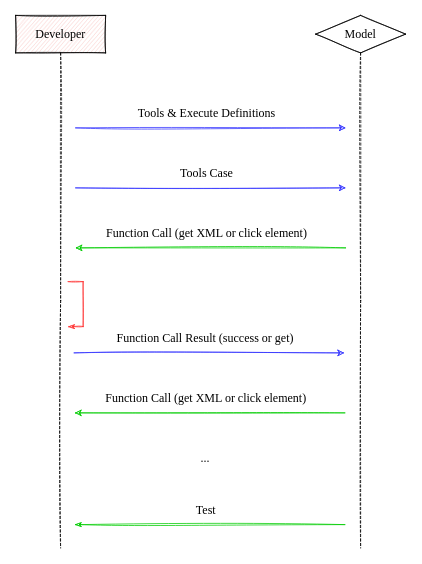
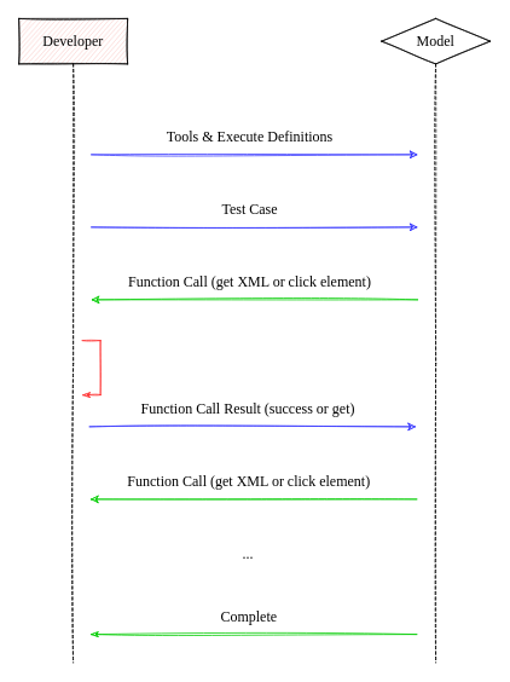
  <mxCell id="0" />
  <mxCell id="1" parent="0" />
  <mxCell id="2" style="edgeStyle=orthogonalEdgeStyle;rounded=0;orthogonalLoop=1;jettySize=auto;html=1;exitX=0.5;exitY=1;exitDx=0;exitDy=0;fontSize=16;endArrow=none;endFill=0;dashed=1;sketch=1;fontFamily=Comic Sans MS;" edge="1" parent="1" source="3"><mxGeometry relative="1" as="geometry"><mxPoint x="80" y="730" as="targetPoint" /></mxGeometry></mxCell>
  <mxCell id="3" value="Developer" style="rounded=0;whiteSpace=wrap;html=1;fontSize=16;sketch=1;fontFamily=Comic Sans MS;fillColor=#f8cecc;" vertex="1" parent="1"><mxGeometry x="20" y="20" width="120" height="50" as="geometry" /></mxCell>
  <mxCell id="4" style="edgeStyle=orthogonalEdgeStyle;rounded=0;orthogonalLoop=1;jettySize=auto;html=1;exitX=0.5;exitY=1;exitDx=0;exitDy=0;dashed=1;endArrow=none;endFill=0;fontSize=16;sketch=1;fontFamily=Comic Sans MS;" edge="1" parent="1" source="5"><mxGeometry relative="1" as="geometry"><mxPoint x="480" y="730" as="targetPoint" /></mxGeometry></mxCell>
  <mxCell id="5" value="Model" style="rhombus;whiteSpace=wrap;html=1;fontSize=16;sketch=1;fontFamily=Comic Sans MS;" vertex="1" parent="1"><mxGeometry x="420" y="20" width="120" height="50" as="geometry" /></mxCell>
  <mxCell id="6" value="" style="endArrow=classic;html=1;fontSize=16;sketch=1;fontFamily=Comic Sans MS;fillColor=#dae8fc;strokeColor=#3333FF;" edge="1" parent="1"><mxGeometry width="50" height="50" relative="1" as="geometry"><mxPoint x="100" y="170" as="sourcePoint" /><mxPoint x="460" y="170" as="targetPoint" /></mxGeometry></mxCell>
  <mxCell id="7" value="Tools &amp;amp; Execute Definitions" style="text;html=1;strokeColor=none;fillColor=none;align=center;verticalAlign=middle;whiteSpace=wrap;rounded=0;sketch=1;fontSize=16;fontFamily=Comic Sans MS;" vertex="1" parent="1"><mxGeometry x="110" y="140" width="330" height="20" as="geometry" /></mxCell>
  <mxCell id="8" value="" style="endArrow=classic;html=1;fontSize=16;sketch=1;fontFamily=Comic Sans MS;fillColor=#dae8fc;strokeColor=#3333FF;" edge="1" parent="1"><mxGeometry width="50" height="50" relative="1" as="geometry"><mxPoint x="100" y="250" as="sourcePoint" /><mxPoint x="460" y="250" as="targetPoint" /></mxGeometry></mxCell>
- <mxCell id="9" value="Tools Case" style="text;html=1;strokeColor=none;fillColor=none;align=center;verticalAlign=middle;whiteSpace=wrap;rounded=0;sketch=1;fontSize=16;fontFamily=Comic Sans MS;" vertex="1" parent="1"><mxGeometry x="110" y="220" width="330" height="20" as="geometry" /></mxCell>
+ <mxCell id="9" value="Test Case" style="text;html=1;strokeColor=none;fillColor=none;align=center;verticalAlign=middle;whiteSpace=wrap;rounded=0;sketch=1;fontSize=16;fontFamily=Comic Sans MS;" vertex="1" parent="1"><mxGeometry x="110" y="220" width="330" height="20" as="geometry" /></mxCell>
  <mxCell id="10" value="" style="endArrow=classic;html=1;fontFamily=Comic Sans MS;fontSize=16;sketch=1;fillColor=#ffe6cc;strokeColor=#00CC00;" edge="1" parent="1"><mxGeometry width="50" height="50" relative="1" as="geometry"><mxPoint x="460" y="330" as="sourcePoint" /><mxPoint x="100" y="330" as="targetPoint" /></mxGeometry></mxCell>
  <mxCell id="11" value="Function Call (get XML or click element)" style="text;html=1;strokeColor=none;fillColor=none;align=center;verticalAlign=middle;whiteSpace=wrap;rounded=0;sketch=1;fontSize=16;fontFamily=Comic Sans MS;" vertex="1" parent="1"><mxGeometry x="110" y="300" width="330" height="20" as="geometry" /></mxCell>
  <mxCell id="12" style="edgeStyle=orthogonalEdgeStyle;rounded=0;sketch=1;orthogonalLoop=1;jettySize=auto;html=1;exitX=1;exitY=0.5;exitDx=0;exitDy=0;entryX=1;entryY=0.5;entryDx=0;entryDy=0;endArrow=classicThin;endFill=1;fontFamily=Comic Sans MS;fontSize=16;strokeColor=#FF3333;" edge="1" parent="1" source="13" target="14"><mxGeometry relative="1" as="geometry" /></mxCell>
  <mxCell id="13" value="" style="rounded=0;whiteSpace=wrap;html=1;sketch=1;fontFamily=Comic Sans MS;fontSize=16;fillColor=none;strokeColor=none;" vertex="1" parent="1"><mxGeometry x="80" y="370" width="10" height="10" as="geometry" /></mxCell>
  <mxCell id="14" value="" style="rounded=0;whiteSpace=wrap;html=1;sketch=1;fontFamily=Comic Sans MS;fontSize=16;fillColor=none;strokeColor=none;" vertex="1" parent="1"><mxGeometry x="80" y="430" width="10" height="10" as="geometry" /></mxCell>
  <mxCell id="15" value="" style="endArrow=none;html=1;fontSize=16;sketch=1;fontFamily=Comic Sans MS;startArrow=classicThin;startFill=1;endFill=0;fillColor=#ffe6cc;strokeColor=#00CC00;" edge="1" parent="1"><mxGeometry width="50" height="50" relative="1" as="geometry"><mxPoint x="99" y="699" as="sourcePoint" /><mxPoint x="459" y="699" as="targetPoint" /></mxGeometry></mxCell>
- <mxCell id="16" value="Test" style="text;html=1;strokeColor=none;fillColor=none;align=center;verticalAlign=middle;whiteSpace=wrap;rounded=0;sketch=1;fontSize=16;fontFamily=Comic Sans MS;" vertex="1" parent="1"><mxGeometry x="109" y="669" width="330" height="20" as="geometry" /></mxCell>
+ <mxCell id="16" value="Complete" style="text;html=1;strokeColor=none;fillColor=none;align=center;verticalAlign=middle;whiteSpace=wrap;rounded=0;sketch=1;fontSize=16;fontFamily=Comic Sans MS;" vertex="1" parent="1"><mxGeometry x="109" y="669" width="330" height="20" as="geometry" /></mxCell>
  <mxCell id="17" value="" style="endArrow=classic;html=1;fontFamily=Comic Sans MS;fontSize=16;sketch=1;fillColor=#ffe6cc;strokeColor=#00CC00;" edge="1" parent="1"><mxGeometry width="50" height="50" relative="1" as="geometry"><mxPoint x="459" y="550" as="sourcePoint" /><mxPoint x="99" y="550" as="targetPoint" /></mxGeometry></mxCell>
  <mxCell id="18" value="Function Call (get XML or click element)" style="text;html=1;strokeColor=none;fillColor=none;align=center;verticalAlign=middle;whiteSpace=wrap;rounded=0;sketch=1;fontSize=16;fontFamily=Comic Sans MS;" vertex="1" parent="1"><mxGeometry x="109" y="520" width="330" height="20" as="geometry" /></mxCell>
  <mxCell id="19" value="..." style="text;html=1;strokeColor=none;fillColor=none;align=center;verticalAlign=middle;whiteSpace=wrap;rounded=0;sketch=1;fontFamily=Comic Sans MS;fontSize=16;" vertex="1" parent="1"><mxGeometry x="253" y="600" width="40" height="20" as="geometry" /></mxCell>
  <mxCell id="20" value="" style="endArrow=classic;html=1;fontSize=16;sketch=1;fontFamily=Comic Sans MS;fillColor=#dae8fc;strokeColor=#3333FF;" edge="1" parent="1"><mxGeometry width="50" height="50" relative="1" as="geometry"><mxPoint x="98" y="470" as="sourcePoint" /><mxPoint x="458" y="470" as="targetPoint" /></mxGeometry></mxCell>
  <mxCell id="21" value="Function Call Result (success or get)" style="text;html=1;strokeColor=none;fillColor=none;align=center;verticalAlign=middle;whiteSpace=wrap;rounded=0;sketch=1;fontSize=16;fontFamily=Comic Sans MS;" vertex="1" parent="1"><mxGeometry x="108" y="440" width="330" height="20" as="geometry" /></mxCell>
